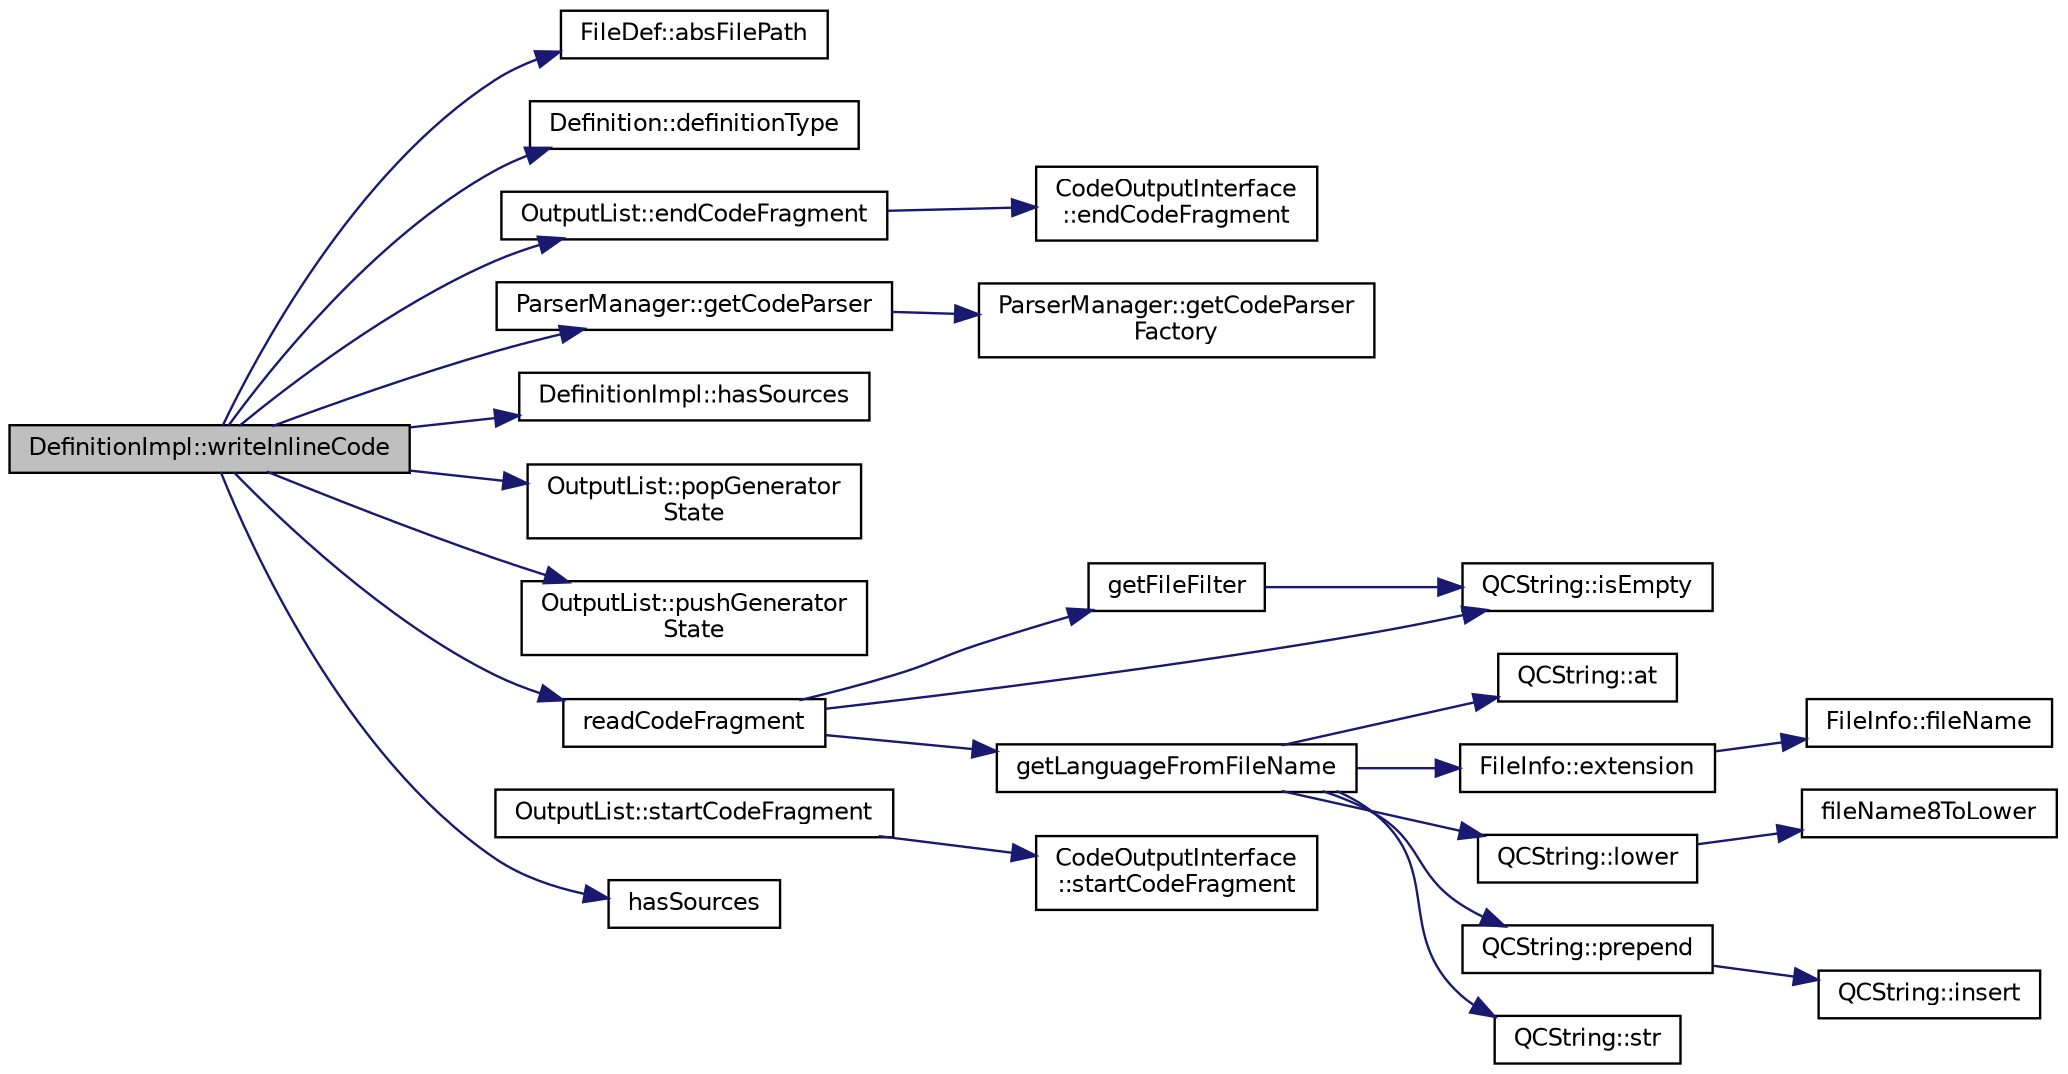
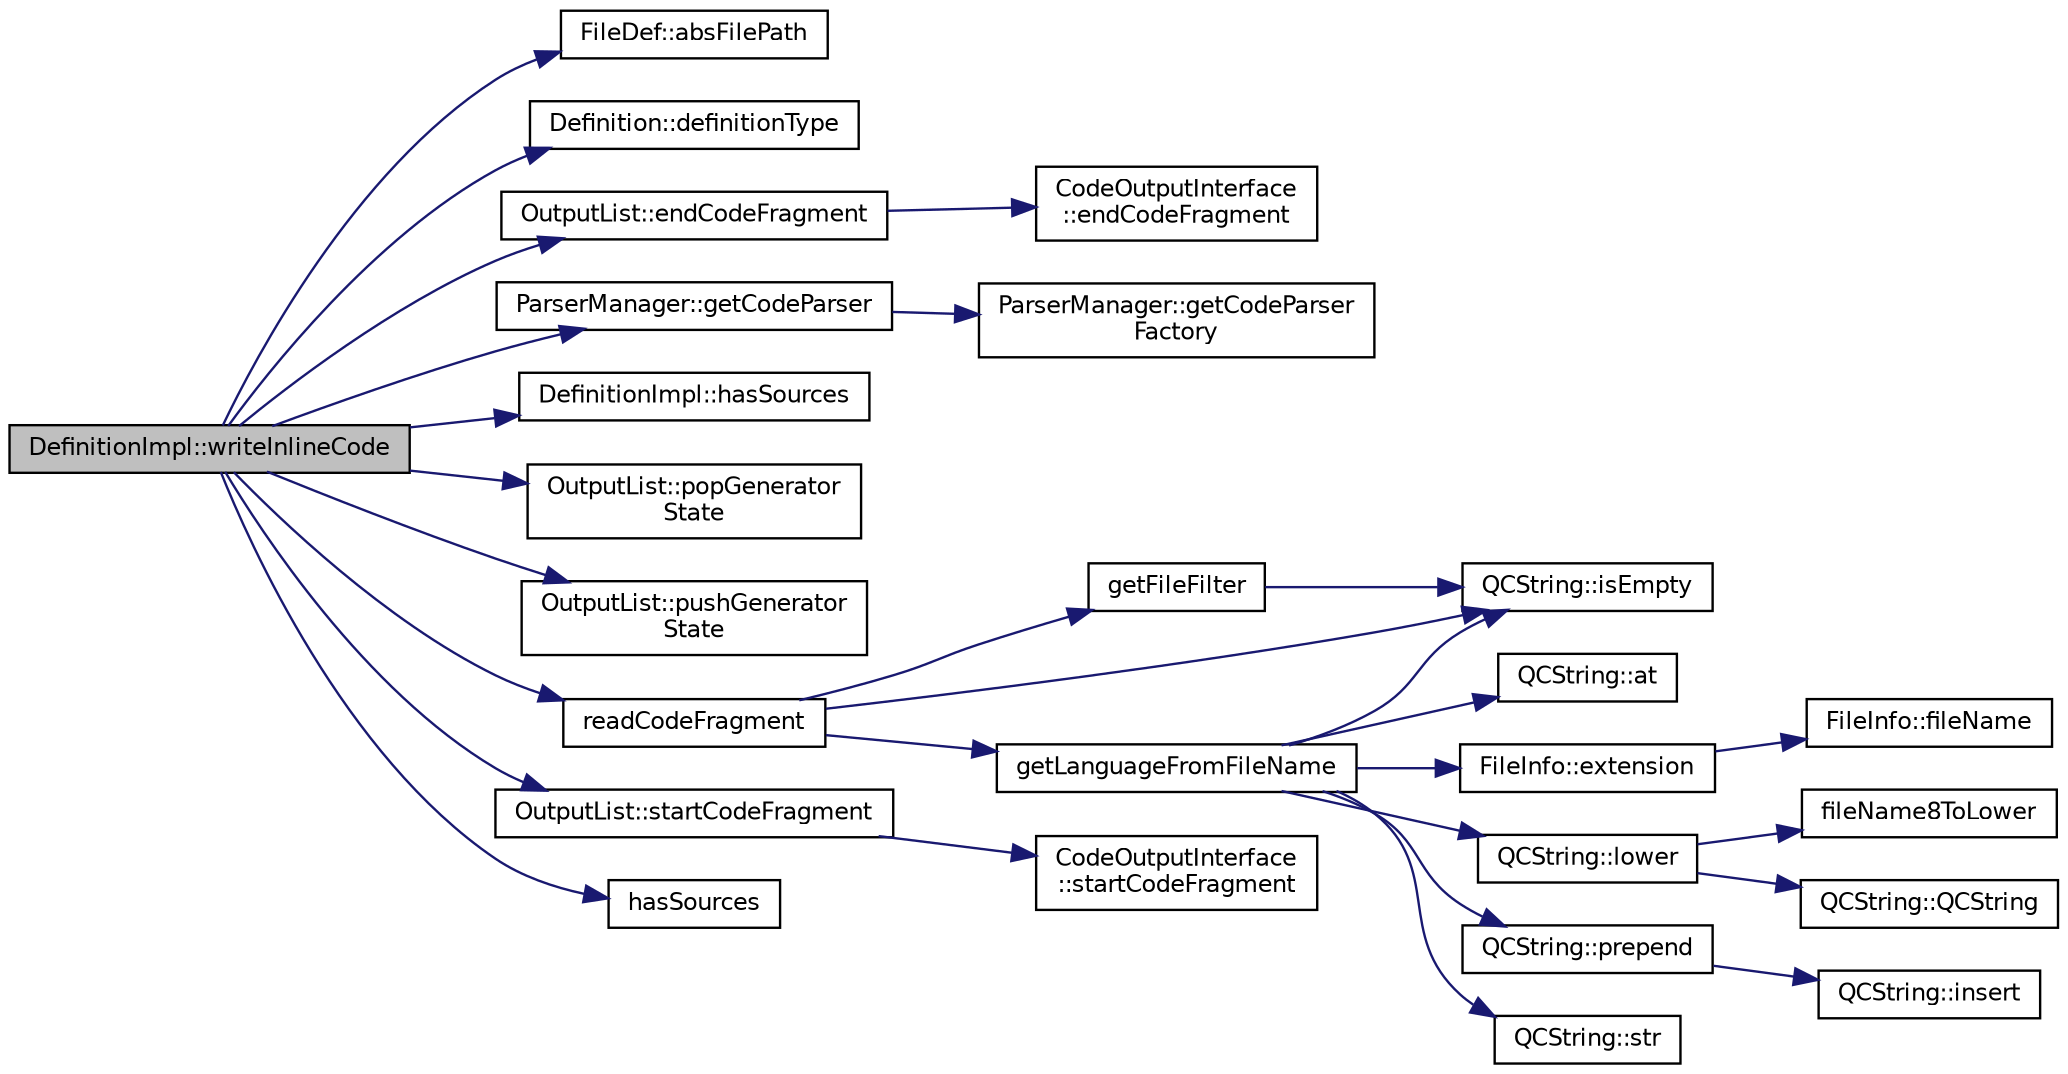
  digraph {
    rankdir=LR
    node [color=black fillcolor=white fontname=Helvetica fontsize=10 shape=record style=filled]
    edge [color=midnightblue fontname=Helvetica fontsize=10 labelfontname=Helvetica labelfontsize=10 style=solid]
    n1 [fillcolor=grey75 fontcolor=black height=0.2 label="DefinitionImpl::writeInlineCode" width=0.4]
    n2 [height=0.2 label="FileDef::absFilePath" width=0.4]
    n3 [height=0.2 label="Definition::definitionType" width=0.4]
    n4 [height=0.2 label="OutputList::endCodeFragment" width=0.4]
    n5 [height=0.2 label="ParserManager::getCodeParser" width=0.4]
    n6 [height=0.2 label="DefinitionImpl::hasSources" width=0.4]
    n7 [height=0.2 label="OutputList::popGenerator\lState" width=0.4]
    n8 [height=0.2 label="OutputList::pushGenerator\lState" width=0.4]
    n9 [height=0.2 label=readCodeFragment width=0.4]
    n10 [height=0.2 label="OutputList::startCodeFragment" width=0.4]
    n11 [height=0.2 label=hasSources width=0.4]
    n12 [height=0.2 label="CodeOutputInterface\l::endCodeFragment" width=0.4]
    n13 [height=0.2 label="ParserManager::getCodeParser\lFactory" width=0.4]
    n14 [height=0.2 label=getFileFilter width=0.4]
    n15 [height=0.2 label="QCString::isEmpty" width=0.4]
    n16 [height=0.2 label=getLanguageFromFileName width=0.4]
    n17 [height=0.2 label="CodeOutputInterface\l::startCodeFragment" width=0.4]
    n18 [height=0.2 label="QCString::at" width=0.4]
    n19 [height=0.2 label="FileInfo::extension" width=0.4]
    n20 [height=0.2 label="QCString::lower" width=0.4]
    n21 [height=0.2 label="QCString::prepend" width=0.4]
    n22 [height=0.2 label="QCString::str" width=0.4]
    n23 [height=0.2 label="FileInfo::fileName" width=0.4]
    n24 [height=0.2 label=fileName8ToLower width=0.4]
+   n25 [height=0.2 label="QCString::QCString" width=0.4]
    n26 [height=0.2 label="QCString::insert" width=0.4]
    n1 -> n2
    n1 -> n3
    n1 -> n4
    n1 -> n5
    n1 -> n6
    n1 -> n7
    n1 -> n8
    n1 -> n9
+   n1 -> n10
    n1 -> n11
    n4 -> n12
    n5 -> n13
    n9 -> n14
    n9 -> n15
    n9 -> n16
    n10 -> n17
    n14 -> n15
+   n16 -> n15
    n16 -> n18
    n16 -> n19
    n16 -> n20
    n16 -> n21
    n16 -> n22
    n19 -> n23
    n20 -> n24
+   n20 -> n25
    n21 -> n26
  }
